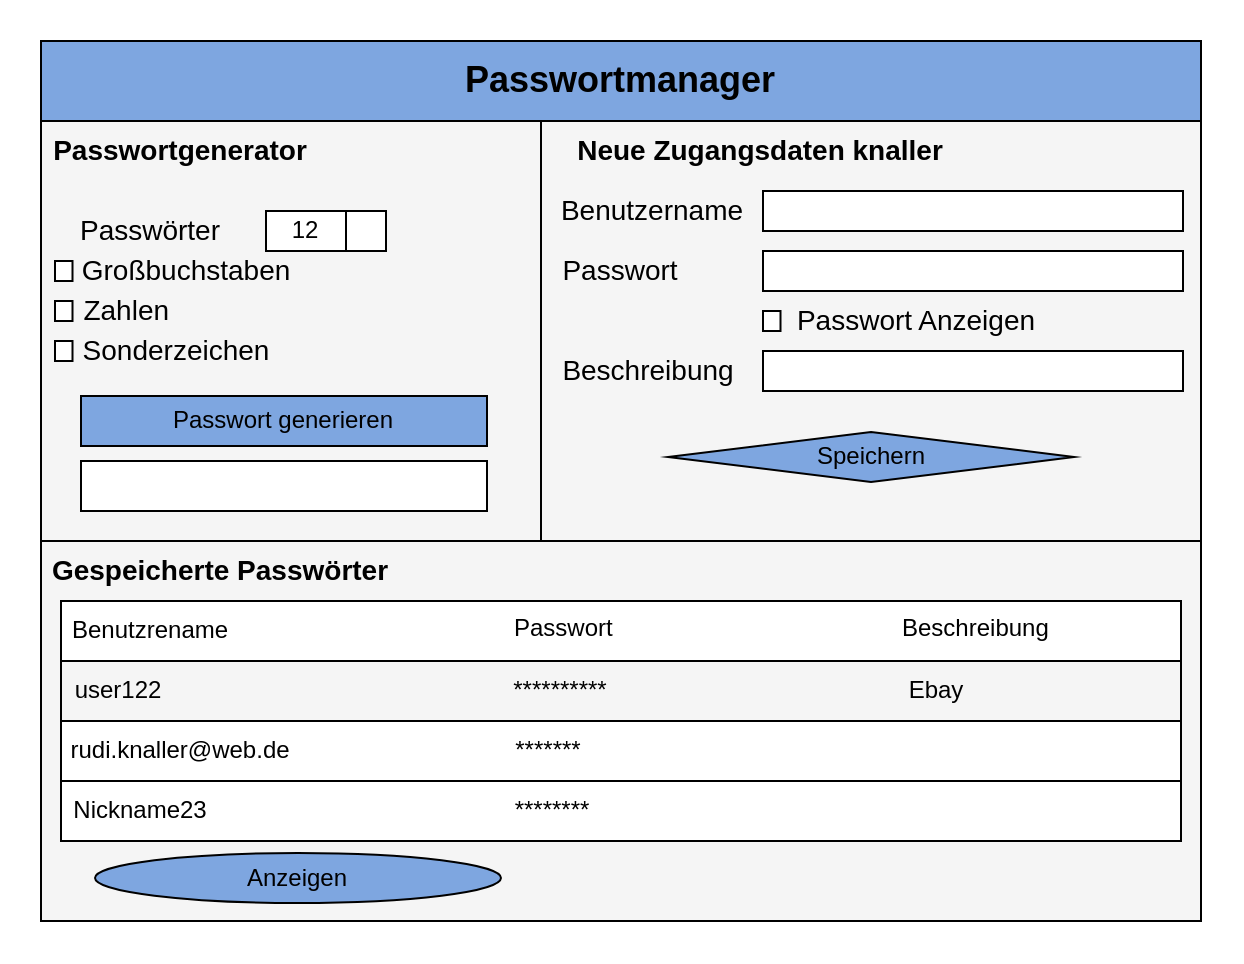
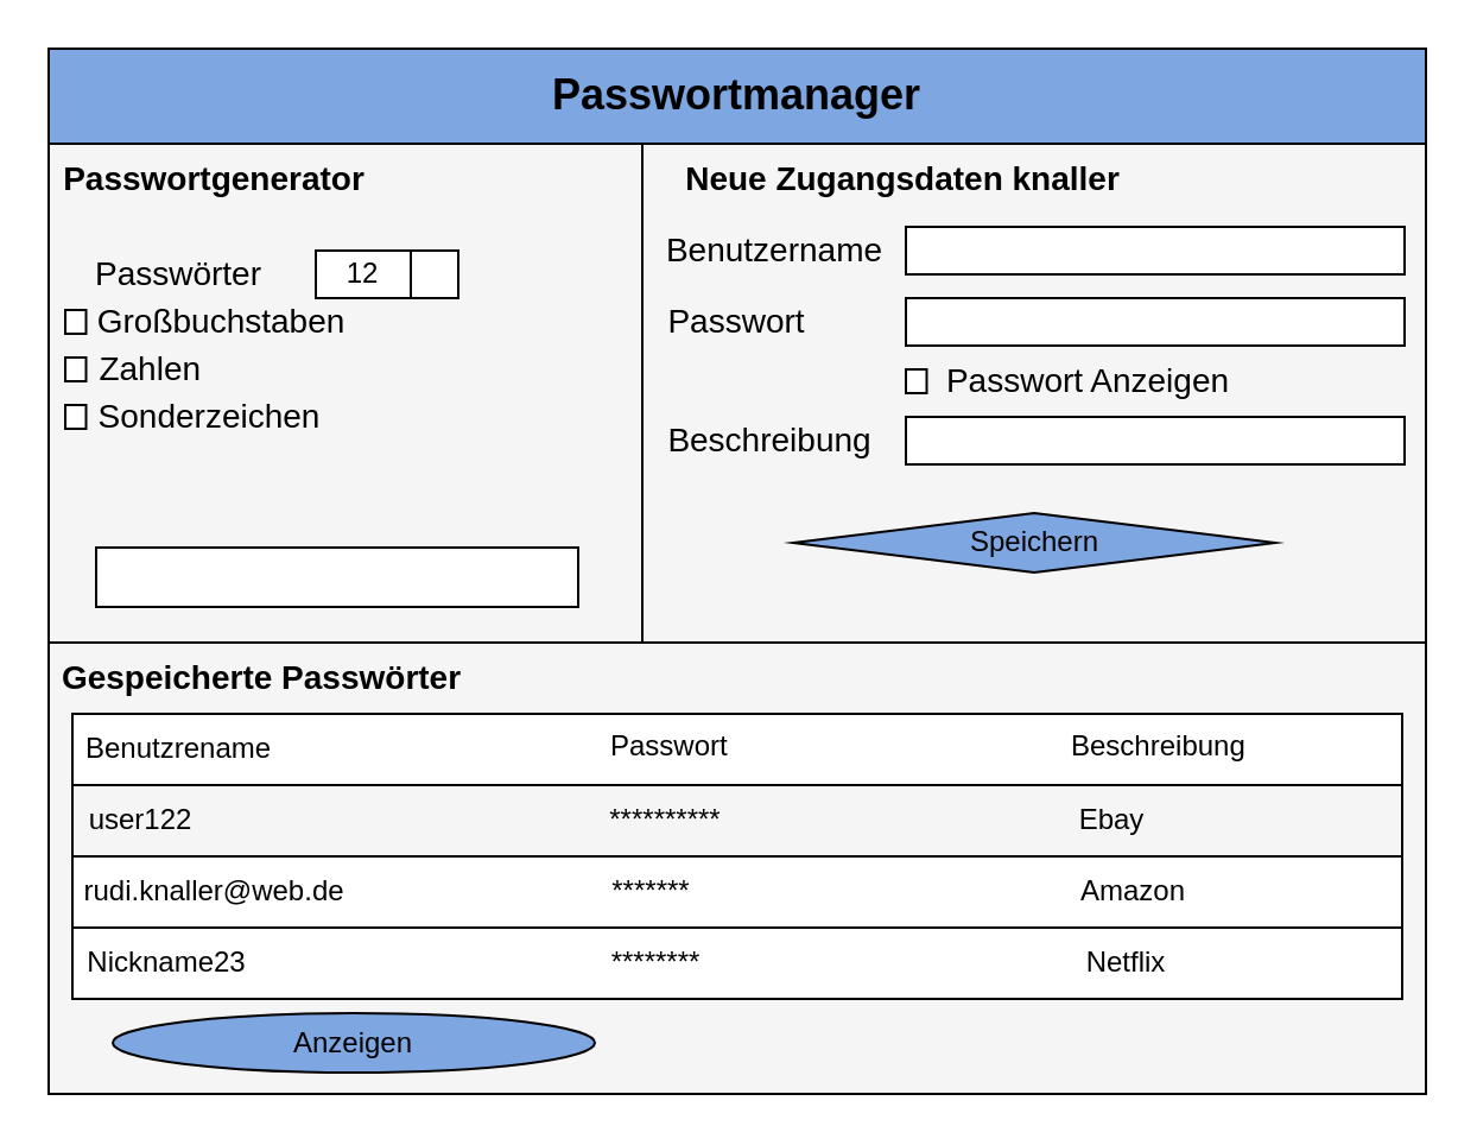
  <mxCell id="0" />
  <mxCell id="1" parent="0" />
  <mxCell id="2" value="" style="rounded=0;whiteSpace=wrap;html=1;fillColor=#F5F5F5;" vertex="1" parent="1"><mxGeometry x="20" y="30" width="580" height="430" as="geometry" /></mxCell>
  <mxCell id="3" value="&lt;b&gt;&lt;font style=&quot;font-size: 18px;&quot;&gt;Passwortmanager&lt;/font&gt;&lt;/b&gt;" style="rounded=0;whiteSpace=wrap;html=1;fillColor=#7EA6E0;" vertex="1" parent="1"><mxGeometry x="20" y="20" width="580" height="40" as="geometry" /></mxCell>
  <mxCell id="4" value="" style="rounded=0;whiteSpace=wrap;html=1;fillColor=#F5F5F5;" vertex="1" parent="1"><mxGeometry x="20" y="60" width="250" height="210" as="geometry" /></mxCell>
  <mxCell id="5" value="" style="rounded=0;whiteSpace=wrap;html=1;fillColor=#F5F5F5;" vertex="1" parent="1"><mxGeometry x="270" y="60" width="330" height="210" as="geometry" /></mxCell>
  <mxCell id="6" value="&lt;font style=&quot;font-size: 14px;&quot;&gt;&lt;b&gt;Passwortgenerator&lt;/b&gt;&lt;/font&gt;" style="text;html=1;align=center;verticalAlign=middle;whiteSpace=wrap;rounded=0;" vertex="1" parent="1"><mxGeometry x="20" y="60" width="140" height="30" as="geometry" /></mxCell>
  <mxCell id="7" value="&lt;font style=&quot;font-size: 14px;&quot;&gt;Passwörter&lt;/font&gt;" style="text;html=1;align=center;verticalAlign=middle;whiteSpace=wrap;rounded=0;" vertex="1" parent="1"><mxGeometry x="20" y="100" width="110" height="30" as="geometry" /></mxCell>
  <mxCell id="8" value="" style="group" vertex="1" connectable="0" parent="1"><mxGeometry x="130" y="100" width="62.5" height="30" as="geometry" /></mxCell>
  <mxCell id="9" value="" style="rounded=0;whiteSpace=wrap;html=1;" vertex="1" parent="8"><mxGeometry x="2.5" y="5" width="40" height="20" as="geometry" /></mxCell>
  <mxCell id="10" value="&lt;div&gt;12&lt;/div&gt;" style="text;html=1;align=center;verticalAlign=middle;whiteSpace=wrap;rounded=0;" vertex="1" parent="8"><mxGeometry width="45" height="30" as="geometry" /></mxCell>
  <mxCell id="11" value="" style="rounded=0;whiteSpace=wrap;html=1;" vertex="1" parent="8"><mxGeometry x="42.5" y="5" width="20" height="20" as="geometry" /></mxCell>
  <mxCell id="12" value="" style="shape=image;html=1;verticalAlign=top;verticalLabelPosition=bottom;labelBackgroundColor=#ffffff;imageAspect=0;aspect=fixed;image=https://cdn2.iconfinder.com/data/icons/essential-web-2/50/up-down-triangle-direction-arrow-128.png" vertex="1" parent="8"><mxGeometry x="42.5" y="5" width="20" height="20" as="geometry" /></mxCell>
  <mxCell id="13" value="" style="group" vertex="1" connectable="0" parent="1"><mxGeometry x="27" y="120" width="96" height="70" as="geometry" /></mxCell>
  <mxCell id="14" value="" style="rounded=0;whiteSpace=wrap;html=1;" vertex="1" parent="13"><mxGeometry y="10" width="8.75" height="10" as="geometry" /></mxCell>
  <mxCell id="15" value="" style="rounded=0;whiteSpace=wrap;html=1;" vertex="1" parent="13"><mxGeometry y="30" width="8.75" height="10" as="geometry" /></mxCell>
  <mxCell id="16" value="" style="rounded=0;whiteSpace=wrap;html=1;" vertex="1" parent="13"><mxGeometry y="50" width="8.75" height="10" as="geometry" /></mxCell>
  <mxCell id="17" value="&lt;font style=&quot;font-size: 14px;&quot;&gt;Großbuchstaben&lt;/font&gt;" style="text;html=1;align=center;verticalAlign=middle;whiteSpace=wrap;rounded=0;" vertex="1" parent="13"><mxGeometry x="36" width="60" height="30" as="geometry" /></mxCell>
  <mxCell id="18" value="&lt;font style=&quot;font-size: 14px;&quot;&gt;Zahlen&amp;nbsp;&amp;nbsp;&lt;/font&gt;" style="text;html=1;align=center;verticalAlign=middle;whiteSpace=wrap;rounded=0;" vertex="1" parent="13"><mxGeometry x="10" y="20" width="60" height="30" as="geometry" /></mxCell>
  <mxCell id="19" value="&lt;font style=&quot;font-size: 14px;&quot;&gt;Sonderzeichen&lt;/font&gt;" style="text;html=1;align=center;verticalAlign=middle;whiteSpace=wrap;rounded=0;" vertex="1" parent="13"><mxGeometry x="31" y="40" width="60" height="30" as="geometry" /></mxCell>
- <mxCell id="20" value="Passwort generieren" style="rounded=0;whiteSpace=wrap;html=1;fillColor=#7EA6E0;" vertex="1" parent="1"><mxGeometry x="40" y="197.5" width="203" height="25" as="geometry" /></mxCell>
  <mxCell id="21" value="&lt;font style=&quot;font-size: 14px;&quot;&gt;&lt;b&gt;Neue Zugangsdaten knaller&lt;/b&gt;&lt;/font&gt;" style="text;html=1;align=center;verticalAlign=middle;whiteSpace=wrap;rounded=0;" vertex="1" parent="1"><mxGeometry x="270" y="60" width="220" height="30" as="geometry" /></mxCell>
  <mxCell id="22" value="Speichern" style="rhombus;whiteSpace=wrap;html=1;fillColor=#7EA6E0;" vertex="1" parent="1"><mxGeometry x="333.5" y="215.5" width="203" height="25" as="geometry" /></mxCell>
  <mxCell id="23" value="" style="rounded=0;whiteSpace=wrap;html=1;fillColor=#FFFFFF;" vertex="1" parent="1"><mxGeometry x="40" y="230" width="203" height="25" as="geometry" /></mxCell>
  <mxCell id="24" value="" style="group" vertex="1" connectable="0" parent="1"><mxGeometry x="270" y="90" width="321" height="110" as="geometry" /></mxCell>
  <mxCell id="25" value="&lt;font style=&quot;font-size: 14px;&quot;&gt;Benutzername&lt;/font&gt;" style="text;html=1;align=center;verticalAlign=middle;whiteSpace=wrap;rounded=0;" vertex="1" parent="24"><mxGeometry x="1" width="110" height="30" as="geometry" /></mxCell>
  <mxCell id="26" value="&lt;font style=&quot;font-size: 14px;&quot;&gt;Passwort&lt;/font&gt;" style="text;html=1;align=center;verticalAlign=middle;whiteSpace=wrap;rounded=0;" vertex="1" parent="24"><mxGeometry y="30" width="80" height="30" as="geometry" /></mxCell>
  <mxCell id="27" value="" style="rounded=0;whiteSpace=wrap;html=1;" vertex="1" parent="24"><mxGeometry x="111" y="5" width="210" height="20" as="geometry" /></mxCell>
  <mxCell id="28" value="" style="rounded=0;whiteSpace=wrap;html=1;" vertex="1" parent="24"><mxGeometry x="111" y="35" width="210" height="20" as="geometry" /></mxCell>
  <mxCell id="29" value="" style="group" vertex="1" connectable="0" parent="24"><mxGeometry x="111" y="55" width="139" height="30" as="geometry" /></mxCell>
  <mxCell id="30" value="" style="rounded=0;whiteSpace=wrap;html=1;" vertex="1" parent="29"><mxGeometry y="10" width="8.75" height="10" as="geometry" /></mxCell>
  <mxCell id="31" value="&lt;font style=&quot;font-size: 14px;&quot;&gt;Passwort Anzeigen&lt;/font&gt;" style="text;html=1;align=center;verticalAlign=middle;whiteSpace=wrap;rounded=0;" vertex="1" parent="29"><mxGeometry x="15" width="124" height="30" as="geometry" /></mxCell>
  <mxCell id="32" value="" style="group" vertex="1" connectable="0" parent="24"><mxGeometry x="14" y="80" width="307" height="30" as="geometry" /></mxCell>
  <mxCell id="33" value="&lt;font style=&quot;font-size: 14px;&quot;&gt;Beschreibung&lt;/font&gt;" style="text;html=1;align=center;verticalAlign=middle;whiteSpace=wrap;rounded=0;" vertex="1" parent="32"><mxGeometry width="80" height="30" as="geometry" /></mxCell>
  <mxCell id="34" value="" style="rounded=0;whiteSpace=wrap;html=1;" vertex="1" parent="32"><mxGeometry x="97" y="5" width="210" height="20" as="geometry" /></mxCell>
  <mxCell id="35" value="&lt;font style=&quot;font-size: 14px;&quot;&gt;&lt;b&gt;Gespeicherte Passwörter&lt;/b&gt;&lt;/font&gt;" style="text;html=1;align=center;verticalAlign=middle;whiteSpace=wrap;rounded=0;" vertex="1" parent="1"><mxGeometry x="20" y="270" width="180" height="30" as="geometry" /></mxCell>
  <mxCell id="36" value="" style="rounded=0;whiteSpace=wrap;html=1;" vertex="1" parent="1"><mxGeometry x="30" y="300" width="560" height="30" as="geometry" /></mxCell>
  <mxCell id="37" value="" style="rounded=0;whiteSpace=wrap;html=1;fillColor=#F5F5F5;" vertex="1" parent="1"><mxGeometry x="30" y="330" width="560" height="30" as="geometry" /></mxCell>
  <mxCell id="38" value="" style="rounded=0;whiteSpace=wrap;html=1;fillColor=#FFFFFF;" vertex="1" parent="1"><mxGeometry x="30" y="360" width="560" height="30" as="geometry" /></mxCell>
  <mxCell id="39" value="" style="rounded=0;whiteSpace=wrap;html=1;fillColor=#FFFFFF;" vertex="1" parent="1"><mxGeometry x="30" y="390" width="560" height="30" as="geometry" /></mxCell>
  <mxCell id="40" value="user122" style="text;html=1;align=center;verticalAlign=middle;whiteSpace=wrap;rounded=0;" vertex="1" parent="1"><mxGeometry x="29" y="330" width="60" height="30" as="geometry" /></mxCell>
  <mxCell id="41" value="**********" style="text;html=1;align=center;verticalAlign=middle;whiteSpace=wrap;rounded=0;" vertex="1" parent="1"><mxGeometry x="250" y="330" width="60" height="30" as="geometry" /></mxCell>
  <mxCell id="42" value="Ebay" style="text;html=1;align=center;verticalAlign=middle;whiteSpace=wrap;rounded=0;" vertex="1" parent="1"><mxGeometry x="438" y="330" width="60" height="30" as="geometry" /></mxCell>
+ <mxCell id="43" value="Amazon" style="text;html=1;align=center;verticalAlign=middle;whiteSpace=wrap;rounded=0;" vertex="1" parent="1"><mxGeometry x="447" y="360" width="60" height="30" as="geometry" /></mxCell>
  <mxCell id="44" value="rudi.knaller@web.de" style="text;html=1;align=center;verticalAlign=middle;whiteSpace=wrap;rounded=0;" vertex="1" parent="1"><mxGeometry x="60" y="360" width="60" height="30" as="geometry" /></mxCell>
  <mxCell id="45" value="Nickname23" style="text;html=1;align=center;verticalAlign=middle;whiteSpace=wrap;rounded=0;" vertex="1" parent="1"><mxGeometry x="40" y="390" width="60" height="30" as="geometry" /></mxCell>
  <mxCell id="46" value="********" style="text;html=1;align=center;verticalAlign=middle;whiteSpace=wrap;rounded=0;" vertex="1" parent="1"><mxGeometry x="246" y="390" width="60" height="30" as="geometry" /></mxCell>
+ <mxCell id="47" value="Netflix" style="text;html=1;align=center;verticalAlign=middle;whiteSpace=wrap;rounded=0;" vertex="1" parent="1"><mxGeometry x="444" y="390" width="60" height="30" as="geometry" /></mxCell>
  <mxCell id="48" value="*******" style="text;html=1;align=center;verticalAlign=middle;whiteSpace=wrap;rounded=0;" vertex="1" parent="1"><mxGeometry x="244" y="360" width="60" height="30" as="geometry" /></mxCell>
  <mxCell id="49" value="Anzeigen" style="ellipse;whiteSpace=wrap;html=1;fillColor=#7EA6E0;" vertex="1" parent="1"><mxGeometry x="47" y="426" width="203" height="25" as="geometry" /></mxCell>
  <mxCell id="50" value="Benutzrename" style="text;html=1;align=center;verticalAlign=middle;whiteSpace=wrap;rounded=0;" vertex="1" parent="1"><mxGeometry x="45" y="300" width="60" height="30" as="geometry" /></mxCell>
  <mxCell id="51" value="Passwort" style="text;whiteSpace=wrap;html=1;" vertex="1" parent="1"><mxGeometry x="255" y="300" width="60" height="30" as="geometry" /></mxCell>
  <mxCell id="52" value="Beschreibung" style="text;whiteSpace=wrap;html=1;" vertex="1" parent="1"><mxGeometry x="449" y="300" width="110" height="40" as="geometry" /></mxCell>
